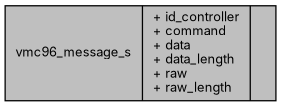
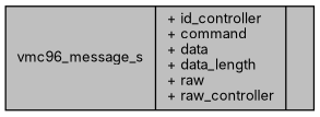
  digraph {
    rankdir=LR
    fontname=Inter
-   n1 [color=black fillcolor=grey75 fontcolor=black fontname=Inter fontsize=10 height=0.2 label="{vmc96_message_s\n|+ id_controller\l+ command\l+ data\l+ data_length\l+ raw\l+ raw_length\l|}" shape=record style=filled width=0.4]
+   n1 [color=black fillcolor=grey75 fontcolor=black fontname=Inter fontsize=10 height=0.2 label="{vmc96_message_s\n|+ id_controller\l+ command\l+ data\l+ data_length\l+ raw\l+ raw_controller\l|}" shape=record style=filled width=0.4]
  }
